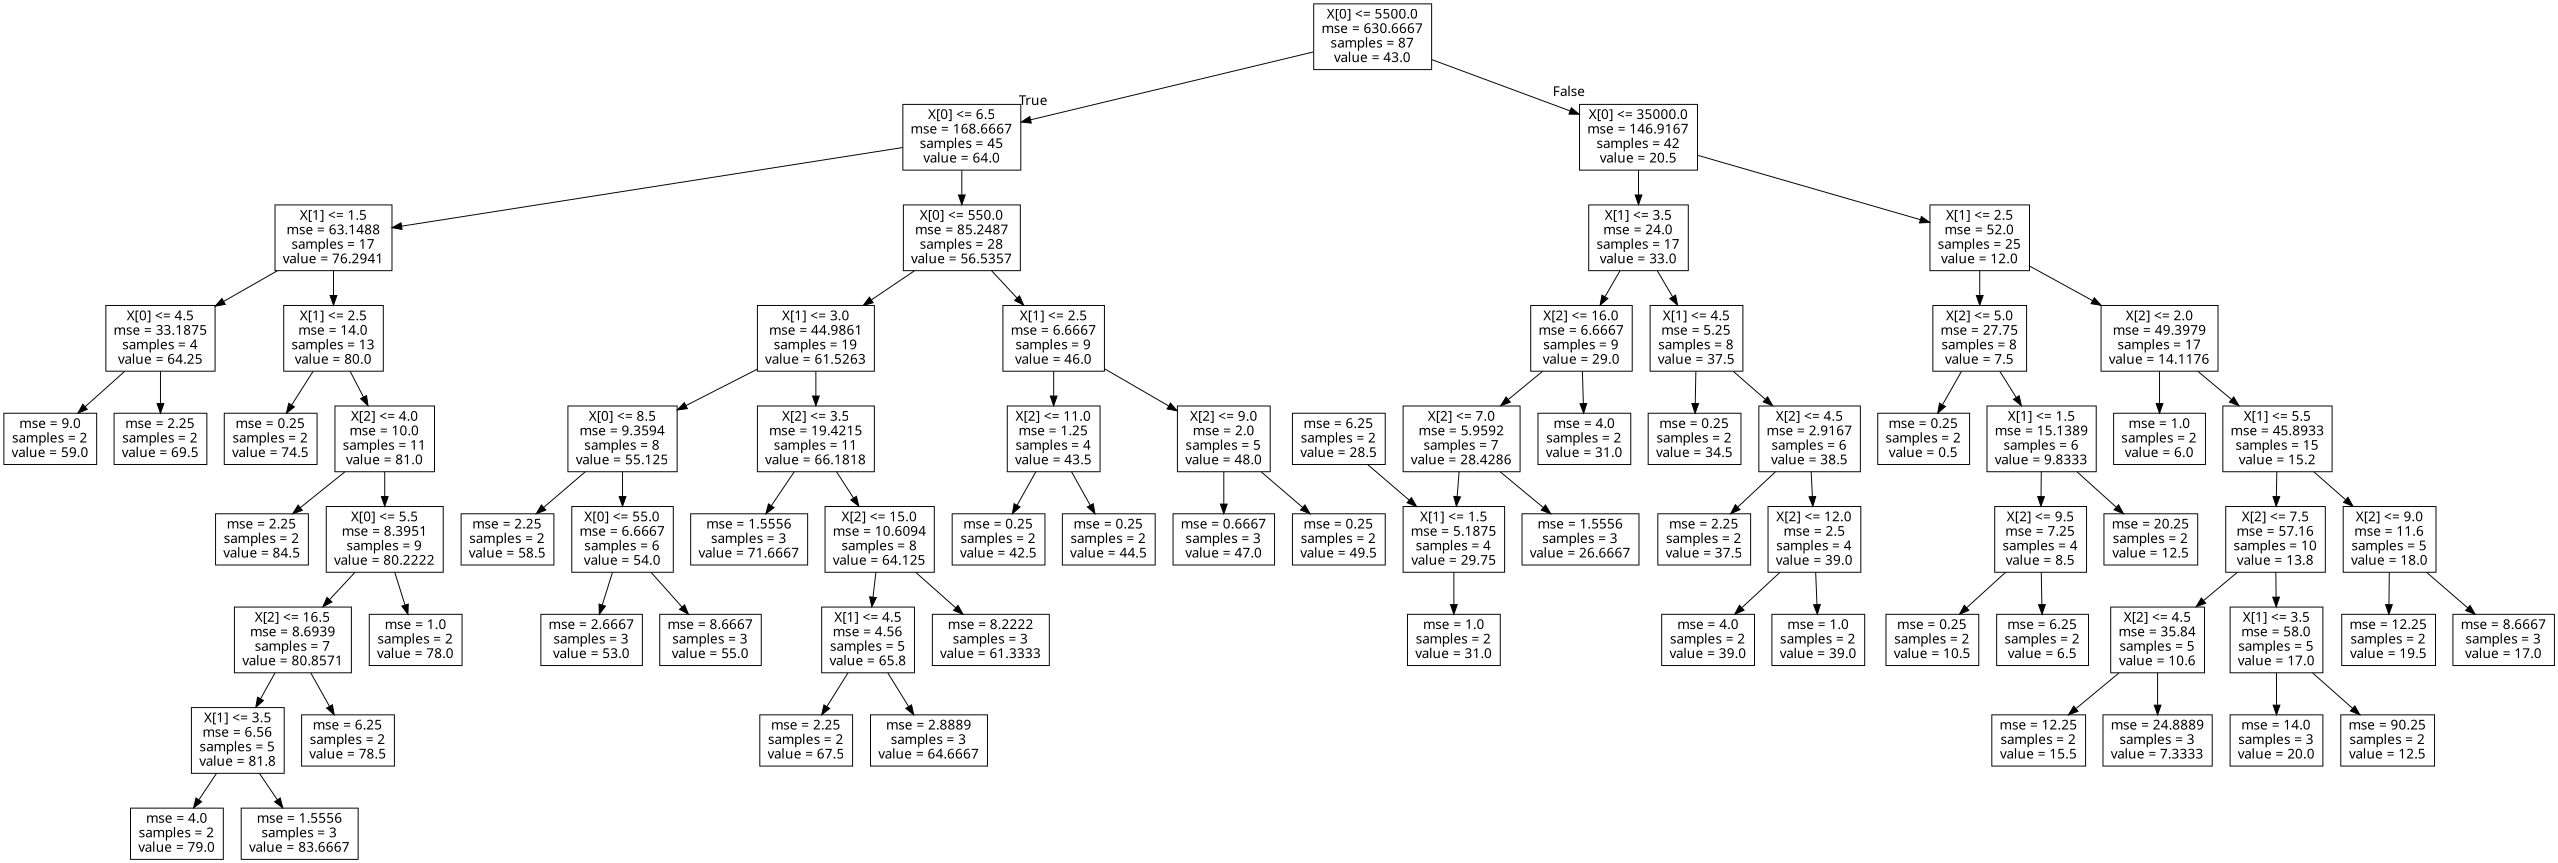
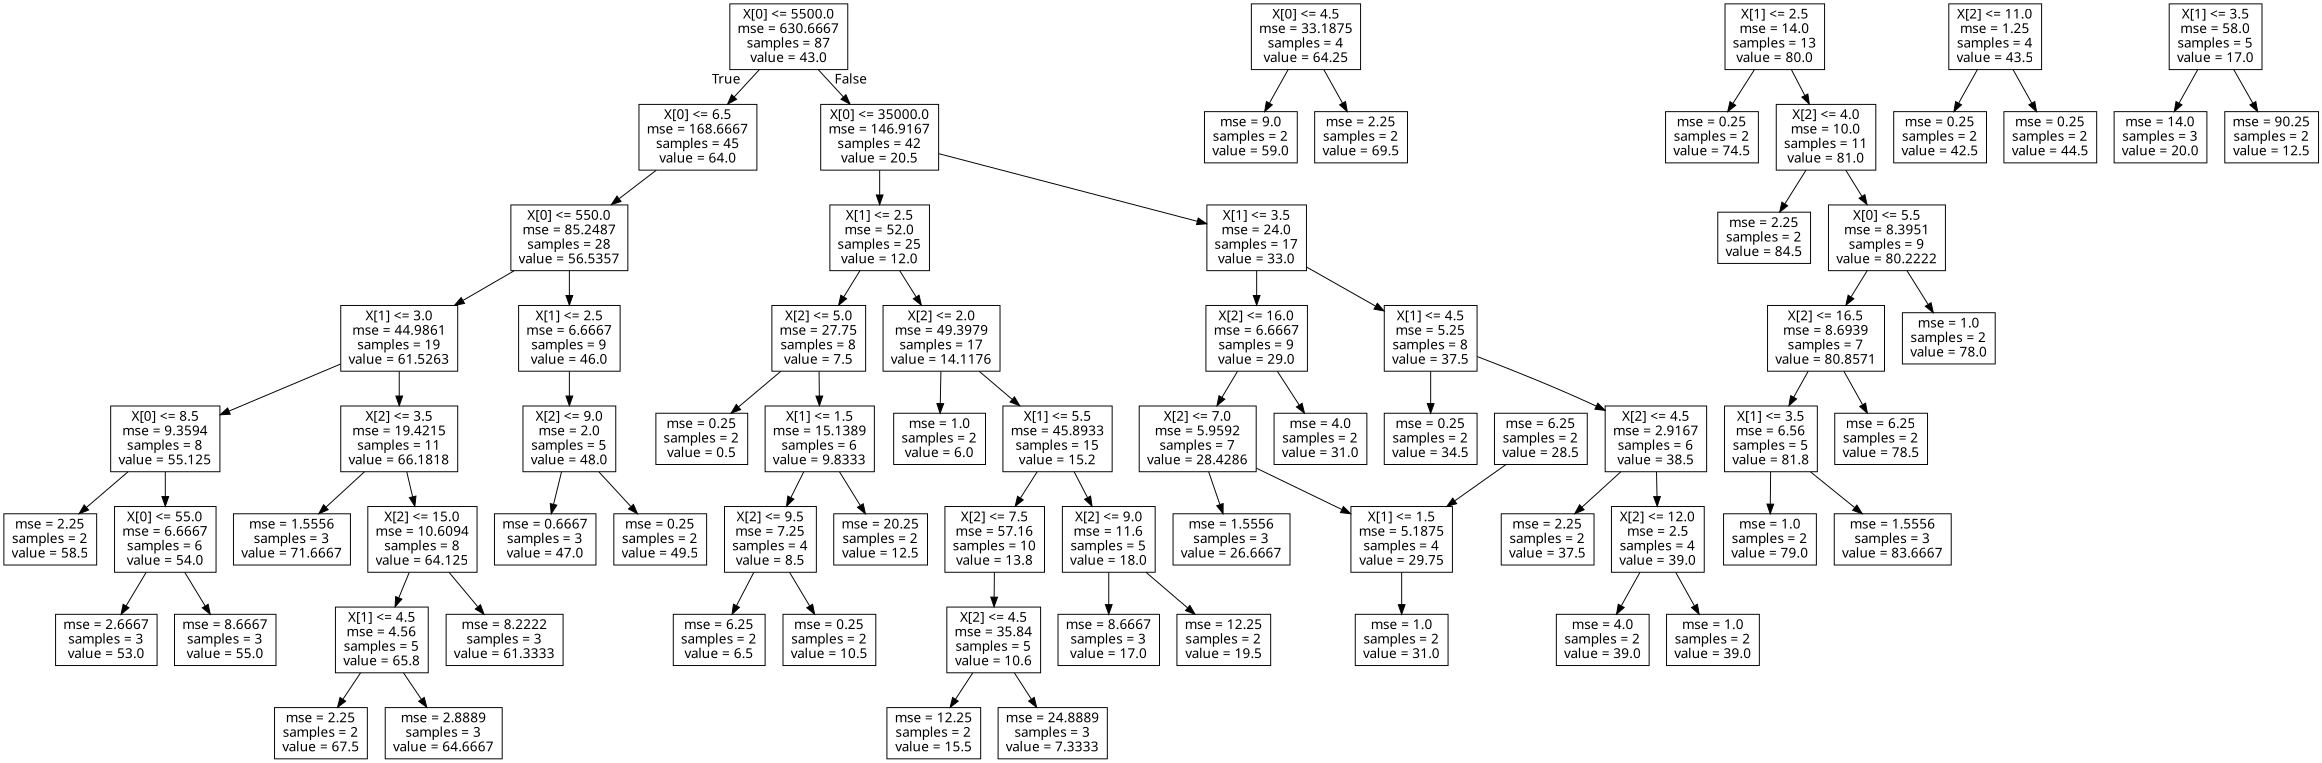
  digraph {
    fontname="Noto Sans"
    node [fontname="Noto Sans" shape=box]
    edge [fontname="Noto Sans"]
    n1 [label="X[0] <= 5500.0\nmse = 630.6667\nsamples = 87\nvalue = 43.0"]
    n2 [label="X[0] <= 6.5\nmse = 168.6667\nsamples = 45\nvalue = 64.0"]
    n3 [label="X[0] <= 35000.0\nmse = 146.9167\nsamples = 42\nvalue = 20.5"]
-   n4 [label="X[1] <= 1.5\nmse = 63.1488\nsamples = 17\nvalue = 76.2941"]
    n5 [label="X[0] <= 550.0\nmse = 85.2487\nsamples = 28\nvalue = 56.5357"]
    n6 [label="X[1] <= 3.5\nmse = 24.0\nsamples = 17\nvalue = 33.0"]
    n7 [label="X[1] <= 2.5\nmse = 52.0\nsamples = 25\nvalue = 12.0"]
    n8 [label="X[0] <= 4.5\nmse = 33.1875\nsamples = 4\nvalue = 64.25"]
    n9 [label="X[1] <= 2.5\nmse = 14.0\nsamples = 13\nvalue = 80.0"]
    n10 [label="X[1] <= 3.0\nmse = 44.9861\nsamples = 19\nvalue = 61.5263"]
    n11 [label="X[1] <= 2.5\nmse = 6.6667\nsamples = 9\nvalue = 46.0"]
    n12 [label="mse = 9.0\nsamples = 2\nvalue = 59.0"]
    n13 [label="mse = 2.25\nsamples = 2\nvalue = 69.5"]
    n14 [label="mse = 0.25\nsamples = 2\nvalue = 74.5"]
    n15 [label="X[2] <= 4.0\nmse = 10.0\nsamples = 11\nvalue = 81.0"]
    n16 [label="mse = 2.25\nsamples = 2\nvalue = 84.5"]
    n17 [label="X[0] <= 5.5\nmse = 8.3951\nsamples = 9\nvalue = 80.2222"]
    n18 [label="X[2] <= 16.5\nmse = 8.6939\nsamples = 7\nvalue = 80.8571"]
    n19 [label="mse = 1.0\nsamples = 2\nvalue = 78.0"]
    n20 [label="X[1] <= 3.5\nmse = 6.56\nsamples = 5\nvalue = 81.8"]
    n21 [label="mse = 6.25\nsamples = 2\nvalue = 78.5"]
-   n22 [label="mse = 4.0\nsamples = 2\nvalue = 79.0"]
+   n22 [label="mse = 1.0\nsamples = 2\nvalue = 79.0"]
    n23 [label="mse = 1.5556\nsamples = 3\nvalue = 83.6667"]
    n24 [label="X[0] <= 8.5\nmse = 9.3594\nsamples = 8\nvalue = 55.125"]
    n25 [label="X[2] <= 3.5\nmse = 19.4215\nsamples = 11\nvalue = 66.1818"]
    n26 [label="X[2] <= 11.0\nmse = 1.25\nsamples = 4\nvalue = 43.5"]
    n27 [label="X[2] <= 9.0\nmse = 2.0\nsamples = 5\nvalue = 48.0"]
    n28 [label="mse = 2.25\nsamples = 2\nvalue = 58.5"]
    n29 [label="X[0] <= 55.0\nmse = 6.6667\nsamples = 6\nvalue = 54.0"]
    n30 [label="mse = 1.5556\nsamples = 3\nvalue = 71.6667"]
    n31 [label="X[2] <= 15.0\nmse = 10.6094\nsamples = 8\nvalue = 64.125"]
    n32 [label="mse = 2.6667\nsamples = 3\nvalue = 53.0"]
    n33 [label="mse = 8.6667\nsamples = 3\nvalue = 55.0"]
    n34 [label="X[1] <= 4.5\nmse = 4.56\nsamples = 5\nvalue = 65.8"]
    n35 [label="mse = 8.2222\nsamples = 3\nvalue = 61.3333"]
    n36 [label="mse = 2.25\nsamples = 2\nvalue = 67.5"]
    n37 [label="mse = 2.8889\nsamples = 3\nvalue = 64.6667"]
    n38 [label="mse = 0.25\nsamples = 2\nvalue = 42.5"]
    n39 [label="mse = 0.25\nsamples = 2\nvalue = 44.5"]
    n40 [label="mse = 0.6667\nsamples = 3\nvalue = 47.0"]
    n41 [label="mse = 0.25\nsamples = 2\nvalue = 49.5"]
    n42 [label="X[2] <= 16.0\nmse = 6.6667\nsamples = 9\nvalue = 29.0"]
    n43 [label="X[1] <= 4.5\nmse = 5.25\nsamples = 8\nvalue = 37.5"]
    n44 [label="X[2] <= 5.0\nmse = 27.75\nsamples = 8\nvalue = 7.5"]
    n45 [label="X[2] <= 2.0\nmse = 49.3979\nsamples = 17\nvalue = 14.1176"]
    n46 [label="X[2] <= 7.0\nmse = 5.9592\nsamples = 7\nvalue = 28.4286"]
    n47 [label="mse = 4.0\nsamples = 2\nvalue = 31.0"]
    n48 [label="mse = 0.25\nsamples = 2\nvalue = 34.5"]
    n49 [label="X[2] <= 4.5\nmse = 2.9167\nsamples = 6\nvalue = 38.5"]
    n50 [label="X[1] <= 1.5\nmse = 5.1875\nsamples = 4\nvalue = 29.75"]
    n51 [label="mse = 1.5556\nsamples = 3\nvalue = 26.6667"]
    n52 [label="mse = 1.0\nsamples = 2\nvalue = 31.0"]
    n53 [label="mse = 6.25\nsamples = 2\nvalue = 28.5"]
    n54 [label="mse = 2.25\nsamples = 2\nvalue = 37.5"]
    n55 [label="X[2] <= 12.0\nmse = 2.5\nsamples = 4\nvalue = 39.0"]
    n56 [label="mse = 4.0\nsamples = 2\nvalue = 39.0"]
    n57 [label="mse = 1.0\nsamples = 2\nvalue = 39.0"]
    n58 [label="mse = 0.25\nsamples = 2\nvalue = 0.5"]
    n59 [label="X[1] <= 1.5\nmse = 15.1389\nsamples = 6\nvalue = 9.8333"]
    n60 [label="mse = 1.0\nsamples = 2\nvalue = 6.0"]
    n61 [label="X[1] <= 5.5\nmse = 45.8933\nsamples = 15\nvalue = 15.2"]
    n62 [label="X[2] <= 9.5\nmse = 7.25\nsamples = 4\nvalue = 8.5"]
    n63 [label="mse = 20.25\nsamples = 2\nvalue = 12.5"]
    n64 [label="mse = 0.25\nsamples = 2\nvalue = 10.5"]
    n65 [label="mse = 6.25\nsamples = 2\nvalue = 6.5"]
    n66 [label="X[2] <= 7.5\nmse = 57.16\nsamples = 10\nvalue = 13.8"]
    n67 [label="X[2] <= 9.0\nmse = 11.6\nsamples = 5\nvalue = 18.0"]
    n68 [label="X[2] <= 4.5\nmse = 35.84\nsamples = 5\nvalue = 10.6"]
    n69 [label="X[1] <= 3.5\nmse = 58.0\nsamples = 5\nvalue = 17.0"]
    n70 [label="mse = 12.25\nsamples = 2\nvalue = 19.5"]
    n71 [label="mse = 8.6667\nsamples = 3\nvalue = 17.0"]
    n72 [label="mse = 12.25\nsamples = 2\nvalue = 15.5"]
    n73 [label="mse = 24.8889\nsamples = 3\nvalue = 7.3333"]
    n74 [label="mse = 14.0\nsamples = 3\nvalue = 20.0"]
    n75 [label="mse = 90.25\nsamples = 2\nvalue = 12.5"]
    n1 -> n2 [headlabel=True labelangle=45 labeldistance=2.5]
    n1 -> n3 [headlabel=False labelangle=-45 labeldistance=2.5]
-   n2 -> n4
    n2 -> n5
    n3 -> n6
    n3 -> n7
-   n4 -> n8
-   n4 -> n9
    n5 -> n10
    n5 -> n11
    n6 -> n42
    n6 -> n43
    n7 -> n44
    n7 -> n45
    n8 -> n12
    n8 -> n13
    n9 -> n14
    n9 -> n15
    n10 -> n24
    n10 -> n25
-   n11 -> n26
    n11 -> n27
    n15 -> n16
    n15 -> n17
    n17 -> n18
    n17 -> n19
    n18 -> n20
    n18 -> n21
    n20 -> n22
    n20 -> n23
    n24 -> n28
    n24 -> n29
    n25 -> n30
    n25 -> n31
    n26 -> n38
    n26 -> n39
    n27 -> n40
    n27 -> n41
    n29 -> n32
    n29 -> n33
    n31 -> n34
    n31 -> n35
    n34 -> n36
    n34 -> n37
    n42 -> n46
    n42 -> n47
    n43 -> n48
    n43 -> n49
    n44 -> n58
    n44 -> n59
    n45 -> n60
    n45 -> n61
    n46 -> n50
    n46 -> n51
    n49 -> n54
    n49 -> n55
    n50 -> n52
    n53 -> n50
    n55 -> n56
    n55 -> n57
    n59 -> n62
    n59 -> n63
    n61 -> n66
    n61 -> n67
    n62 -> n64
    n62 -> n65
    n66 -> n68
-   n66 -> n69
    n67 -> n70
    n67 -> n71
    n68 -> n72
    n68 -> n73
    n69 -> n74
    n69 -> n75
  }
